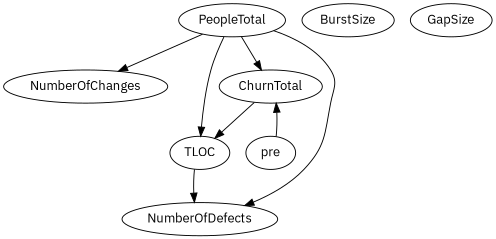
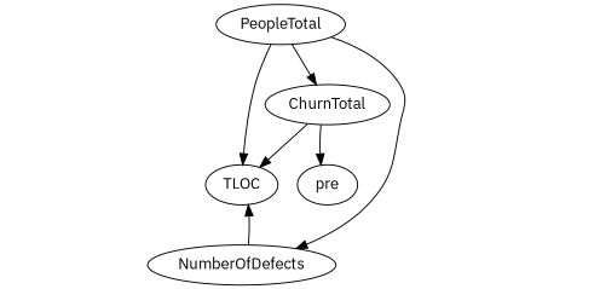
  digraph {
    fontname="IBM Plex Sans"
    node [fontname="IBM Plex Sans"]
    edge [fontname="IBM Plex Sans"]
    PeopleTotal
-   NumberOfChanges
    ChurnTotal
    TLOC
    NumberOfDefects
    pre
-   BurstSize
-   GapSize
-   PeopleTotal -> NumberOfChanges
    PeopleTotal -> ChurnTotal
    PeopleTotal -> TLOC
    PeopleTotal -> NumberOfDefects
    ChurnTotal -> TLOC
-   pre -> ChurnTotal
-   TLOC -> NumberOfDefects
+   ChurnTotal -> pre
+   NumberOfDefects -> TLOC
  }
